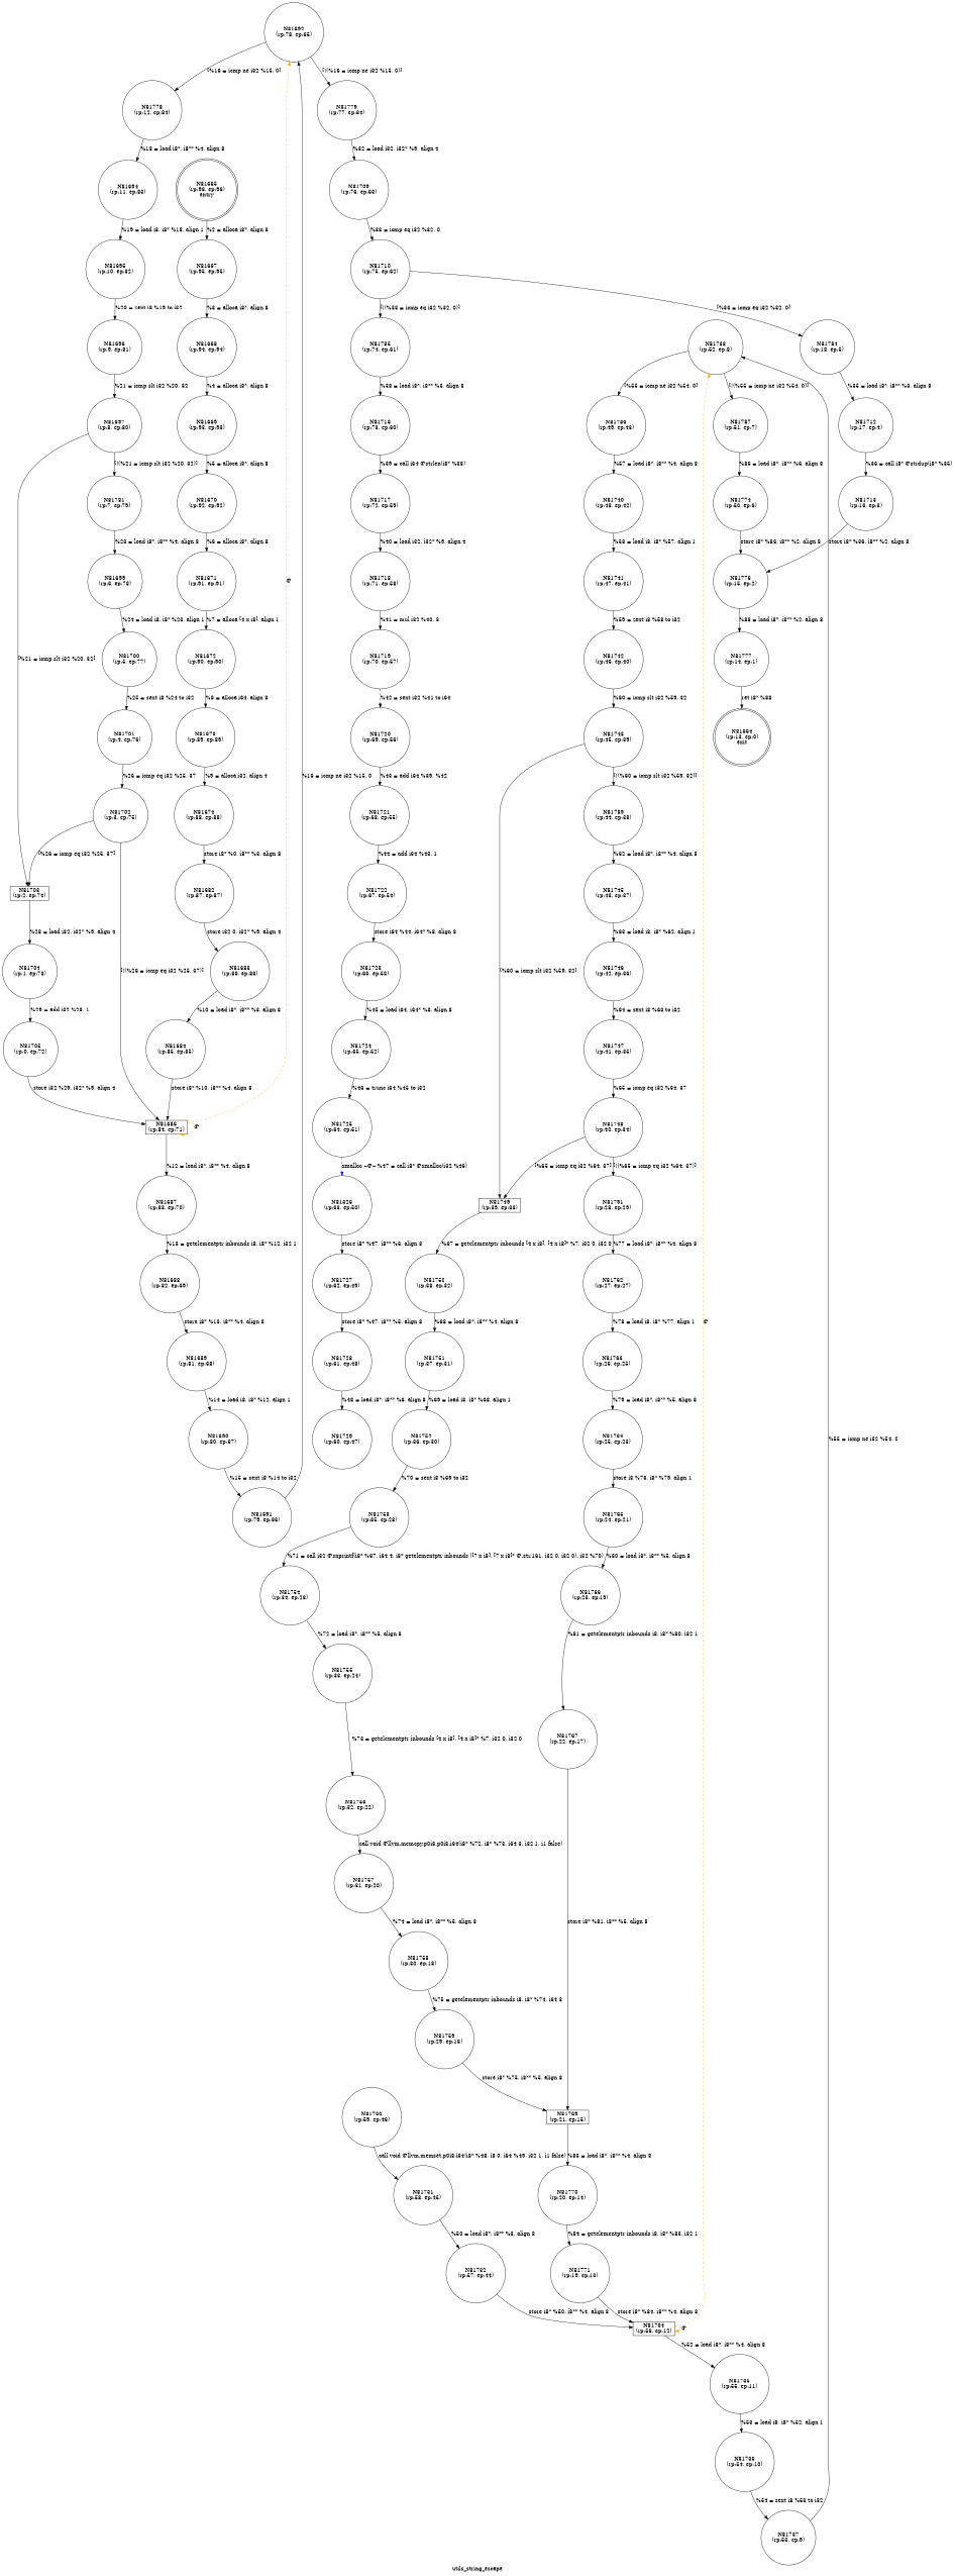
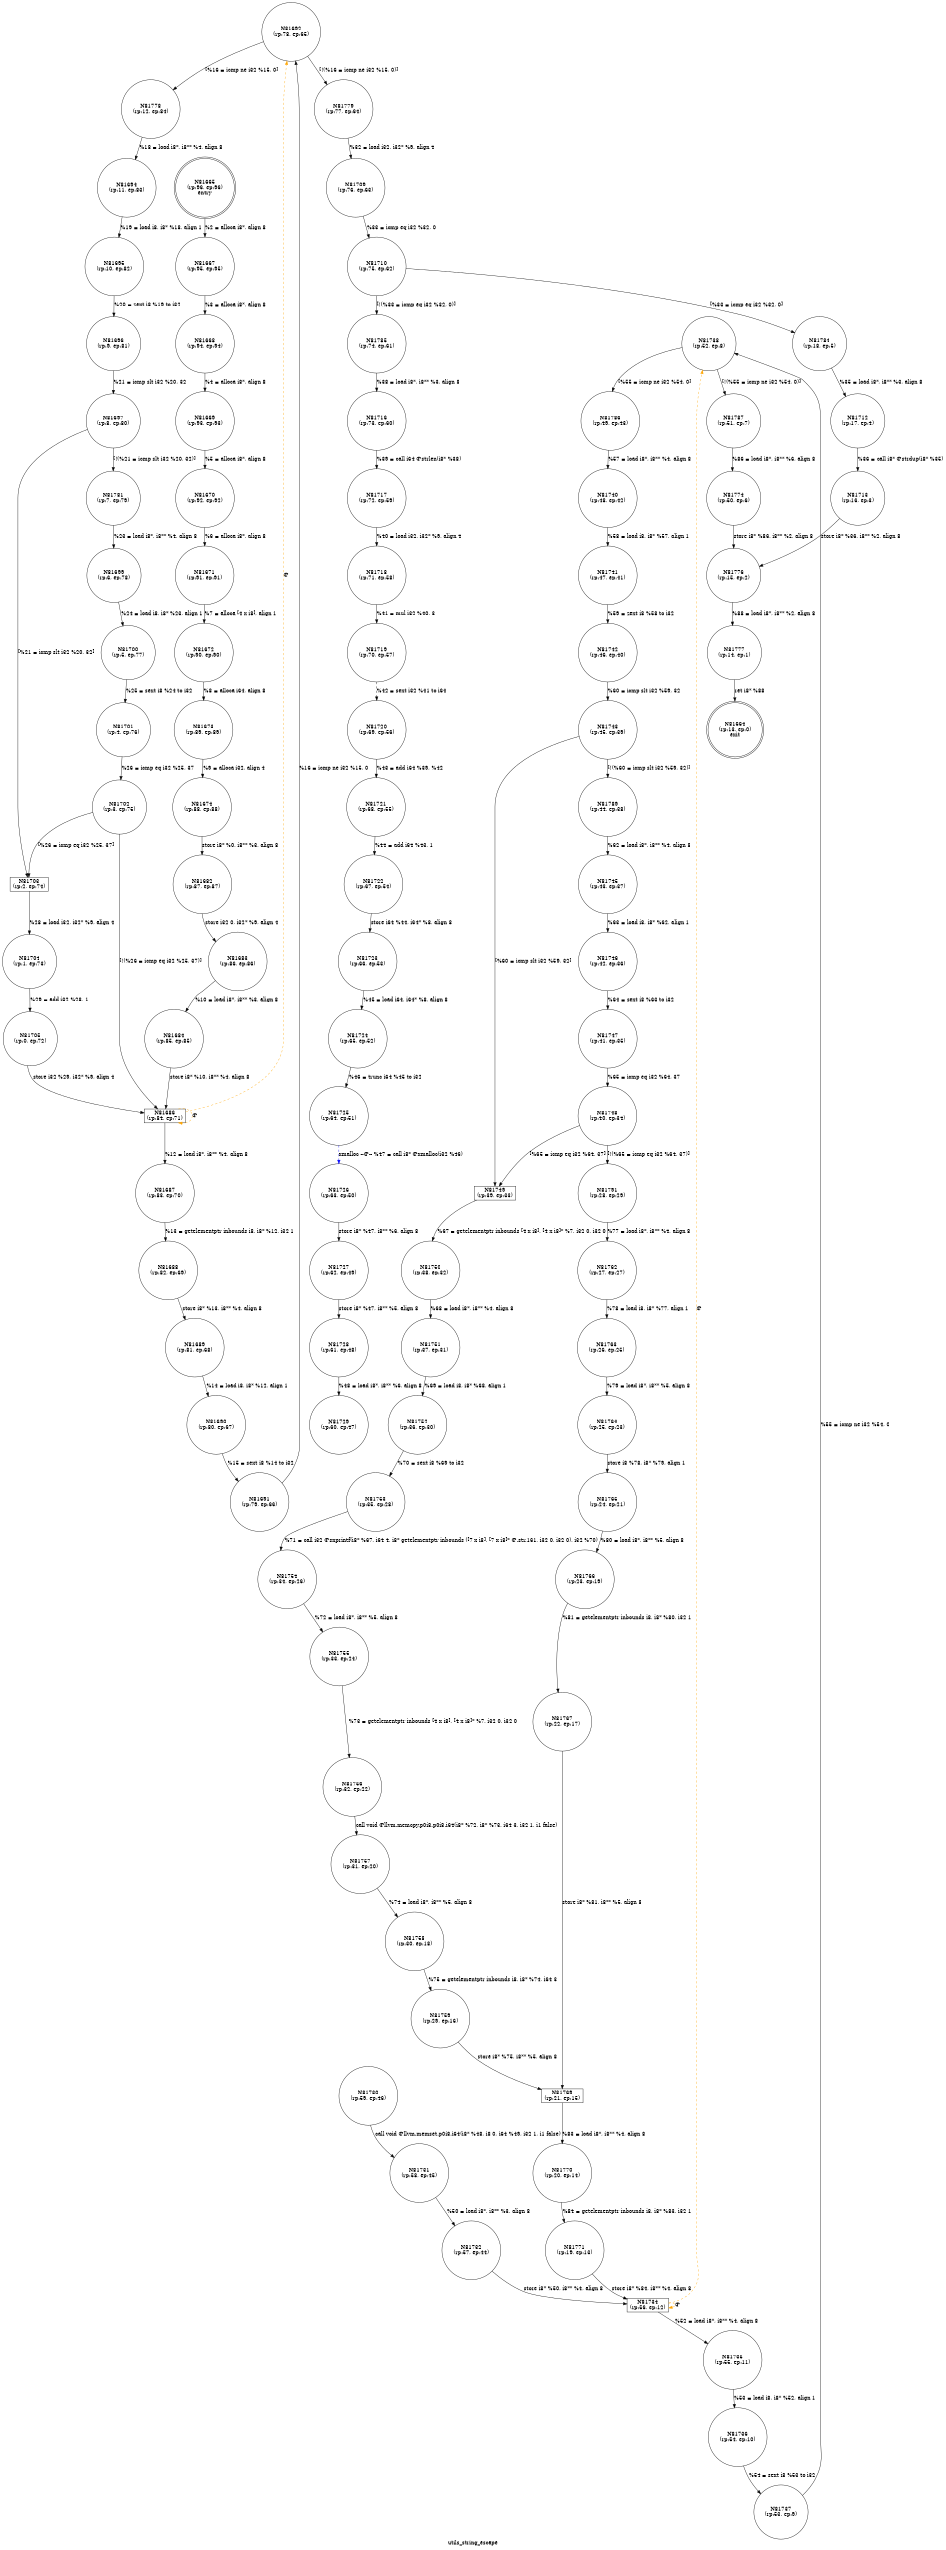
  digraph {
    label=utils_string_escape
    node [shape=circle]
    n1 [label="N81664\n(rp:13, ep:0)\nexit" shape=doublecircle]
    n2 [label="N81665\n(rp:96, ep:96)\nentry" shape=doublecircle]
    n3 [label="N81667\n(rp:95, ep:95)"]
    n4 [label="N81668\n(rp:94, ep:94)"]
    n5 [label="N81669\n(rp:93, ep:93)"]
    n6 [label="N81670\n(rp:92, ep:92)"]
    n7 [label="N81671\n(rp:91, ep:91)"]
    n8 [label="N81672\n(rp:90, ep:90)"]
    n9 [label="N81673\n(rp:89, ep:89)"]
    n10 [label="N81674\n(rp:88, ep:88)"]
    n11 [label="N81682\n(rp:87, ep:87)"]
    n12 [label="N81683\n(rp:86, ep:86)"]
    n13 [label="N81684\n(rp:85, ep:85)"]
    n14 [label="N81686\n(rp:84, ep:71)" shape=box]
    n15 [label="N81687\n(rp:83, ep:70)"]
    n16 [label="N81692\n(rp:78, ep:65)"]
    n17 [label="N81688\n(rp:82, ep:69)"]
    n18 [label="N81778\n(rp:12, ep:84)"]
    n19 [label="N81779\n(rp:77, ep:64)"]
    n20 [label="N81689\n(rp:81, ep:68)"]
    n21 [label="N81694\n(rp:11, ep:83)"]
    n22 [label="N81709\n(rp:76, ep:63)"]
    n23 [label="N81690\n(rp:80, ep:67)"]
    n24 [label="N81691\n(rp:79, ep:66)"]
    n25 [label="N81695\n(rp:10, ep:82)"]
    n26 [label="N81710\n(rp:75, ep:62)"]
    n27 [label="N81696\n(rp:9, ep:81)"]
    n28 [label="N81697\n(rp:8, ep:80)"]
    n29 [label="N81781\n(rp:7, ep:79)"]
    n30 [label="N81703\n(rp:2, ep:74)" shape=box]
    n31 [label="N81699\n(rp:6, ep:78)"]
    n32 [label="N81704\n(rp:1, ep:73)"]
    n33 [label="N81700\n(rp:5, ep:77)"]
    n34 [label="N81705\n(rp:0, ep:72)"]
    n35 [label="N81701\n(rp:4, ep:76)"]
    n36 [label="N81702\n(rp:3, ep:75)"]
    n37 [label="N81784\n(rp:18, ep:5)"]
    n38 [label="N81785\n(rp:74, ep:61)"]
    n39 [label="N81712\n(rp:17, ep:4)"]
    n40 [label="N81716\n(rp:73, ep:60)"]
    n41 [label="N81713\n(rp:16, ep:3)"]
    n42 [label="N81717\n(rp:72, ep:59)"]
    n43 [label="N81776\n(rp:15, ep:2)"]
    n44 [label="N81777\n(rp:14, ep:1)"]
    n45 [label="N81718\n(rp:71, ep:58)"]
    n46 [label="N81719\n(rp:70, ep:57)"]
    n47 [label="N81720\n(rp:69, ep:56)"]
    n48 [label="N81721\n(rp:68, ep:55)"]
    n49 [label="N81722\n(rp:67, ep:54)"]
    n50 [label="N81723\n(rp:66, ep:53)"]
    n51 [label="N81724\n(rp:65, ep:52)"]
    n52 [label="N81725\n(rp:64, ep:51)"]
-   n53 [label="N81326\n(rp:63, ep:50)"]
+   n53 [label="N81726\n(rp:63, ep:50)"]
    n54 [label="N81727\n(rp:62, ep:49)"]
    n55 [label="N81728\n(rp:61, ep:48)"]
    n56 [label="N81729\n(rp:60, ep:47)"]
    n57 [label="N81730\n(rp:59, ep:46)"]
    n58 [label="N81731\n(rp:58, ep:45)"]
    n59 [label="N81732\n(rp:57, ep:44)"]
    n60 [label="N81734\n(rp:56, ep:12)" shape=box]
    n61 [label="N81735\n(rp:55, ep:11)"]
    n62 [label="N81738\n(rp:52, ep:8)"]
    n63 [label="N81736\n(rp:54, ep:10)"]
    n64 [label="N81786\n(rp:49, ep:43)"]
    n65 [label="N81787\n(rp:51, ep:7)"]
    n66 [label="N81737\n(rp:53, ep:9)"]
    n67 [label="N81740\n(rp:48, ep:42)"]
    n68 [label="N81774\n(rp:50, ep:6)"]
    n69 [label="N81741\n(rp:47, ep:41)"]
    n70 [label="N81742\n(rp:46, ep:40)"]
    n71 [label="N81743\n(rp:45, ep:39)"]
    n72 [label="N81789\n(rp:44, ep:38)"]
    n73 [label="N81749\n(rp:39, ep:33)" shape=box]
    n74 [label="N81745\n(rp:43, ep:37)"]
    n75 [label="N81750\n(rp:38, ep:32)"]
    n76 [label="N81746\n(rp:42, ep:36)"]
    n77 [label="N81751\n(rp:37, ep:31)"]
    n78 [label="N81747\n(rp:41, ep:35)"]
    n79 [label="N81748\n(rp:40, ep:34)"]
    n80 [label="N81791\n(rp:28, ep:29)"]
    n81 [label="N81762\n(rp:27, ep:27)"]
    n82 [label="N81763\n(rp:26, ep:25)"]
    n83 [label="N81752\n(rp:36, ep:30)"]
    n84 [label="N81753\n(rp:35, ep:28)"]
    n85 [label="N81754\n(rp:34, ep:26)"]
    n86 [label="N81755\n(rp:33, ep:24)"]
    n87 [label="N81756\n(rp:32, ep:22)"]
    n88 [label="N81757\n(rp:31, ep:20)"]
    n89 [label="N81758\n(rp:30, ep:18)"]
    n90 [label="N81759\n(rp:29, ep:16)"]
    n91 [label="N81769\n(rp:21, ep:15)" shape=box]
    n92 [label="N81770\n(rp:20, ep:14)"]
    n93 [label="N81771\n(rp:19, ep:13)"]
    n94 [label="N81764\n(rp:25, ep:23)"]
    n95 [label="N81765\n(rp:24, ep:21)"]
    n96 [label="N81766\n(rp:23, ep:19)"]
    n97 [label="N81767\n(rp:22, ep:17)"]
    n2 -> n3 [label="%2 = alloca i8*, align 8"]
    n3 -> n4 [label="%3 = alloca i8*, align 8"]
    n4 -> n5 [label="%4 = alloca i8*, align 8"]
    n5 -> n6 [label="%5 = alloca i8*, align 8"]
    n6 -> n7 [label="%6 = alloca i8*, align 8"]
    n7 -> n8 [label="%7 = alloca [4 x i8], align 1"]
    n8 -> n9 [label="%8 = alloca i64, align 8"]
    n9 -> n10 [label="%9 = alloca i32, align 4"]
    n10 -> n11 [label="store i8* %0, i8** %3, align 8"]
    n11 -> n12 [label="store i32 0, i32* %9, align 4"]
    n12 -> n13 [label="%10 = load i8*, i8** %3, align 8"]
    n13 -> n14 [label="store i8* %10, i8** %4, align 8"]
    n14 -> n14 [color=orange label="@" style=dashed]
    n14 -> n15 [label="%12 = load i8*, i8** %4, align 8"]
    n14 -> n16 [color=orange label="@" style=dashed]
    n15 -> n17 [label="%13 = getelementptr inbounds i8, i8* %12, i32 1"]
    n16 -> n18 [label="[%16 = icmp ne i32 %15, 0]"]
    n16 -> n19 [label="[!(%16 = icmp ne i32 %15, 0)]"]
    n17 -> n20 [label="store i8* %13, i8** %4, align 8"]
    n18 -> n21 [label="%18 = load i8*, i8** %4, align 8"]
    n19 -> n22 [label="%32 = load i32, i32* %9, align 4"]
    n20 -> n23 [label="%14 = load i8, i8* %12, align 1"]
    n21 -> n25 [label="%19 = load i8, i8* %18, align 1"]
    n22 -> n26 [label="%33 = icmp eq i32 %32, 0"]
    n23 -> n24 [label="%15 = sext i8 %14 to i32"]
    n24 -> n16 [label="%16 = icmp ne i32 %15, 0"]
    n25 -> n27 [label="%20 = zext i8 %19 to i32"]
    n26 -> n37 [label="[%33 = icmp eq i32 %32, 0]"]
    n26 -> n38 [label="[!(%33 = icmp eq i32 %32, 0)]"]
    n27 -> n28 [label="%21 = icmp slt i32 %20, 32"]
    n28 -> n29 [label="[!(%21 = icmp slt i32 %20, 32)]"]
    n28 -> n30 [label="[%21 = icmp slt i32 %20, 32]"]
    n29 -> n31 [label="%23 = load i8*, i8** %4, align 8"]
    n30 -> n32 [label="%28 = load i32, i32* %9, align 4"]
    n31 -> n33 [label="%24 = load i8, i8* %23, align 1"]
    n32 -> n34 [label="%29 = add i32 %28, 1"]
    n33 -> n35 [label="%25 = sext i8 %24 to i32"]
    n34 -> n14 [label="store i32 %29, i32* %9, align 4"]
    n35 -> n36 [label="%26 = icmp eq i32 %25, 37"]
    n36 -> n14 [label="[!(%26 = icmp eq i32 %25, 37)]"]
    n36 -> n30 [label="[%26 = icmp eq i32 %25, 37]"]
    n37 -> n39 [label="%35 = load i8*, i8** %3, align 8"]
    n38 -> n40 [label="%38 = load i8*, i8** %3, align 8"]
    n39 -> n41 [label="%36 = call i8* @strdup(i8* %35)"]
    n40 -> n42 [label="%39 = call i64 @strlen(i8* %38)"]
    n41 -> n43 [label="store i8* %36, i8** %2, align 8"]
    n42 -> n45 [label="%40 = load i32, i32* %9, align 4"]
    n43 -> n44 [label="%88 = load i8*, i8** %2, align 8"]
    n44 -> n1 [label="ret i8* %88"]
    n45 -> n46 [label="%41 = mul i32 %40, 3"]
    n46 -> n47 [label="%42 = sext i32 %41 to i64" style=dashed]
    n47 -> n48 [label="%43 = add i64 %39, %42"]
    n48 -> n49 [label="%44 = add i64 %43, 1"]
    n49 -> n50 [label="store i64 %44, i64* %8, align 8"]
    n50 -> n51 [label="%45 = load i64, i64* %8, align 8"]
    n51 -> n52 [label="%46 = trunc i64 %45 to i32"]
    n52 -> n53 [color=blue label="xmalloc --@-- %47 = call i8* @xmalloc(i32 %46)" style=dashed]
    n53 -> n54 [label="store i8* %47, i8** %6, align 8"]
    n54 -> n55 [label="store i8* %47, i8** %5, align 8"]
    n55 -> n56 [label="%48 = load i8*, i8** %6, align 8"]
    n57 -> n58 [label="call void @llvm.memset.p0i8.i64(i8* %48, i8 0, i64 %49, i32 1, i1 false)"]
    n58 -> n59 [label="%50 = load i8*, i8** %3, align 8"]
    n59 -> n60 [label="store i8* %50, i8** %4, align 8"]
    n60 -> n60 [color=orange label="@" style=dashed]
    n60 -> n61 [label="%52 = load i8*, i8** %4, align 8"]
    n60 -> n62 [color=orange label="@" style=dashed]
    n61 -> n63 [label="%53 = load i8, i8* %52, align 1"]
    n62 -> n64 [label="[%55 = icmp ne i32 %54, 0]"]
    n62 -> n65 [label="[!(%55 = icmp ne i32 %54, 0)]"]
    n63 -> n66 [label="%54 = sext i8 %53 to i32"]
    n64 -> n67 [label="%57 = load i8*, i8** %4, align 8"]
    n65 -> n68 [label="%86 = load i8*, i8** %6, align 8"]
    n66 -> n62 [label="%55 = icmp ne i32 %54, 0"]
    n67 -> n69 [label="%58 = load i8, i8* %57, align 1"]
    n68 -> n43 [label="store i8* %86, i8** %2, align 8"]
    n69 -> n70 [label="%59 = zext i8 %58 to i32"]
    n70 -> n71 [label="%60 = icmp slt i32 %59, 32"]
    n71 -> n72 [label="[!(%60 = icmp slt i32 %59, 32)]"]
    n71 -> n73 [label="[%60 = icmp slt i32 %59, 32]"]
    n72 -> n74 [label="%62 = load i8*, i8** %4, align 8"]
    n73 -> n75 [label="%67 = getelementptr inbounds [4 x i8], [4 x i8]* %7, i32 0, i32 0"]
    n74 -> n76 [label="%63 = load i8, i8* %62, align 1"]
    n75 -> n77 [label="%68 = load i8*, i8** %4, align 8"]
    n76 -> n78 [label="%64 = sext i8 %63 to i32"]
    n77 -> n83 [label="%69 = load i8, i8* %68, align 1"]
    n78 -> n79 [label="%65 = icmp eq i32 %64, 37"]
    n79 -> n73 [label="[%65 = icmp eq i32 %64, 37]"]
    n79 -> n80 [label="[!(%65 = icmp eq i32 %64, 37)]"]
    n80 -> n81 [label="%77 = load i8*, i8** %4, align 8"]
    n81 -> n82 [label="%78 = load i8, i8* %77, align 1"]
    n82 -> n94 [label="%79 = load i8*, i8** %5, align 8"]
    n83 -> n84 [label="%70 = sext i8 %69 to i32"]
    n84 -> n85 [label="%71 = call i32 @snprintf(i8* %67, i64 4, i8* getelementptr inbounds ([7 x i8], [7 x i8]* @.str.161, i32 0, i32 0), i32 %70)"]
    n85 -> n86 [label="%72 = load i8*, i8** %5, align 8"]
    n86 -> n87 [label="%73 = getelementptr inbounds [4 x i8], [4 x i8]* %7, i32 0, i32 0"]
    n87 -> n88 [label="call void @llvm.memcpy.p0i8.p0i8.i64(i8* %72, i8* %73, i64 3, i32 1, i1 false)"]
    n88 -> n89 [label="%74 = load i8*, i8** %5, align 8"]
    n89 -> n90 [label="%75 = getelementptr inbounds i8, i8* %74, i64 3"]
    n90 -> n91 [label="store i8* %75, i8** %5, align 8"]
    n91 -> n92 [label="%83 = load i8*, i8** %4, align 8"]
    n92 -> n93 [label="%84 = getelementptr inbounds i8, i8* %83, i32 1"]
    n93 -> n60 [label="store i8* %84, i8** %4, align 8"]
    n94 -> n95 [label="store i8 %78, i8* %79, align 1"]
    n95 -> n96 [label="%80 = load i8*, i8** %5, align 8"]
    n96 -> n97 [label="%81 = getelementptr inbounds i8, i8* %80, i32 1"]
    n97 -> n91 [label="store i8* %81, i8** %5, align 8"]
  }
